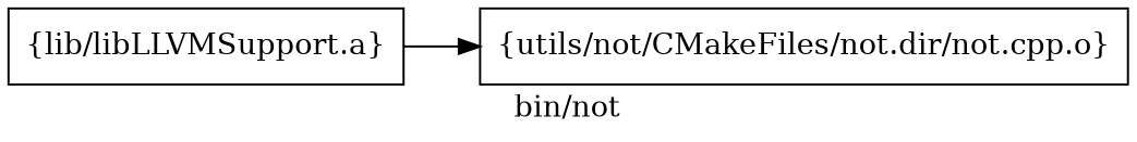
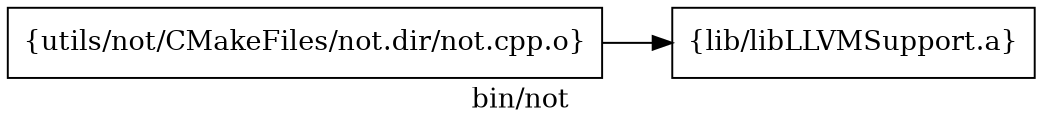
  digraph {
    label="bin/not"
    rankdir=LR
    fontname="DejaVu Serif"
    node [group=0 shape=box fontname="DejaVu Serif"]
    n1 [label="{utils/not/CMakeFiles/not.dir/not.cpp.o}"]
    n2 [label="{lib/libLLVMSupport.a}"]
    subgraph sub_1 {
      rank=same
      n1
    }
-   n2 -> n1 [fontname="DejaVu Serif"]
+   n1 -> n2 [fontname="DejaVu Serif"]
  }
